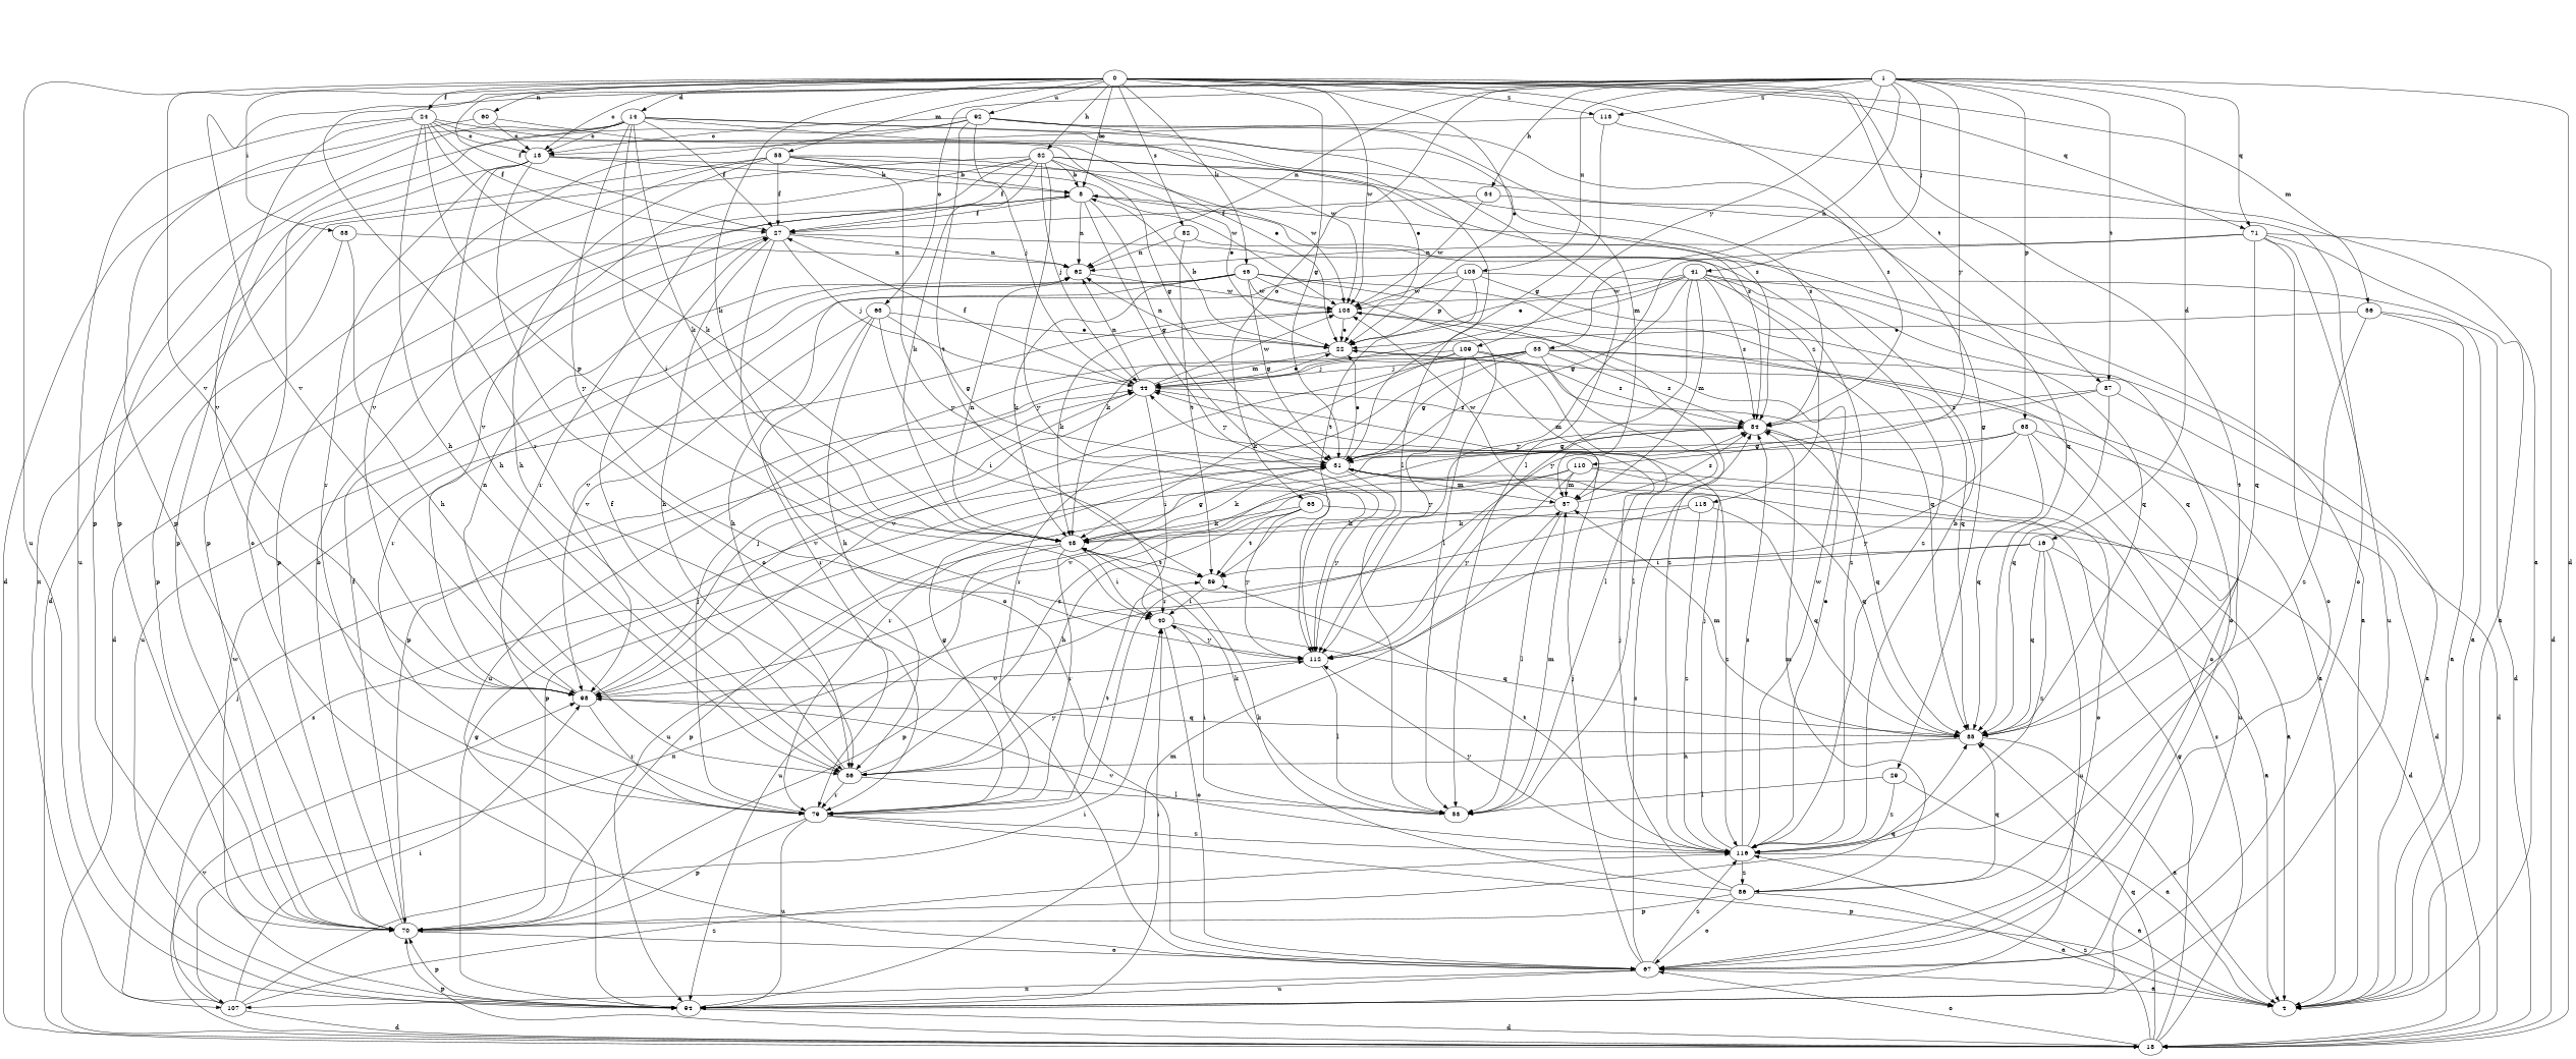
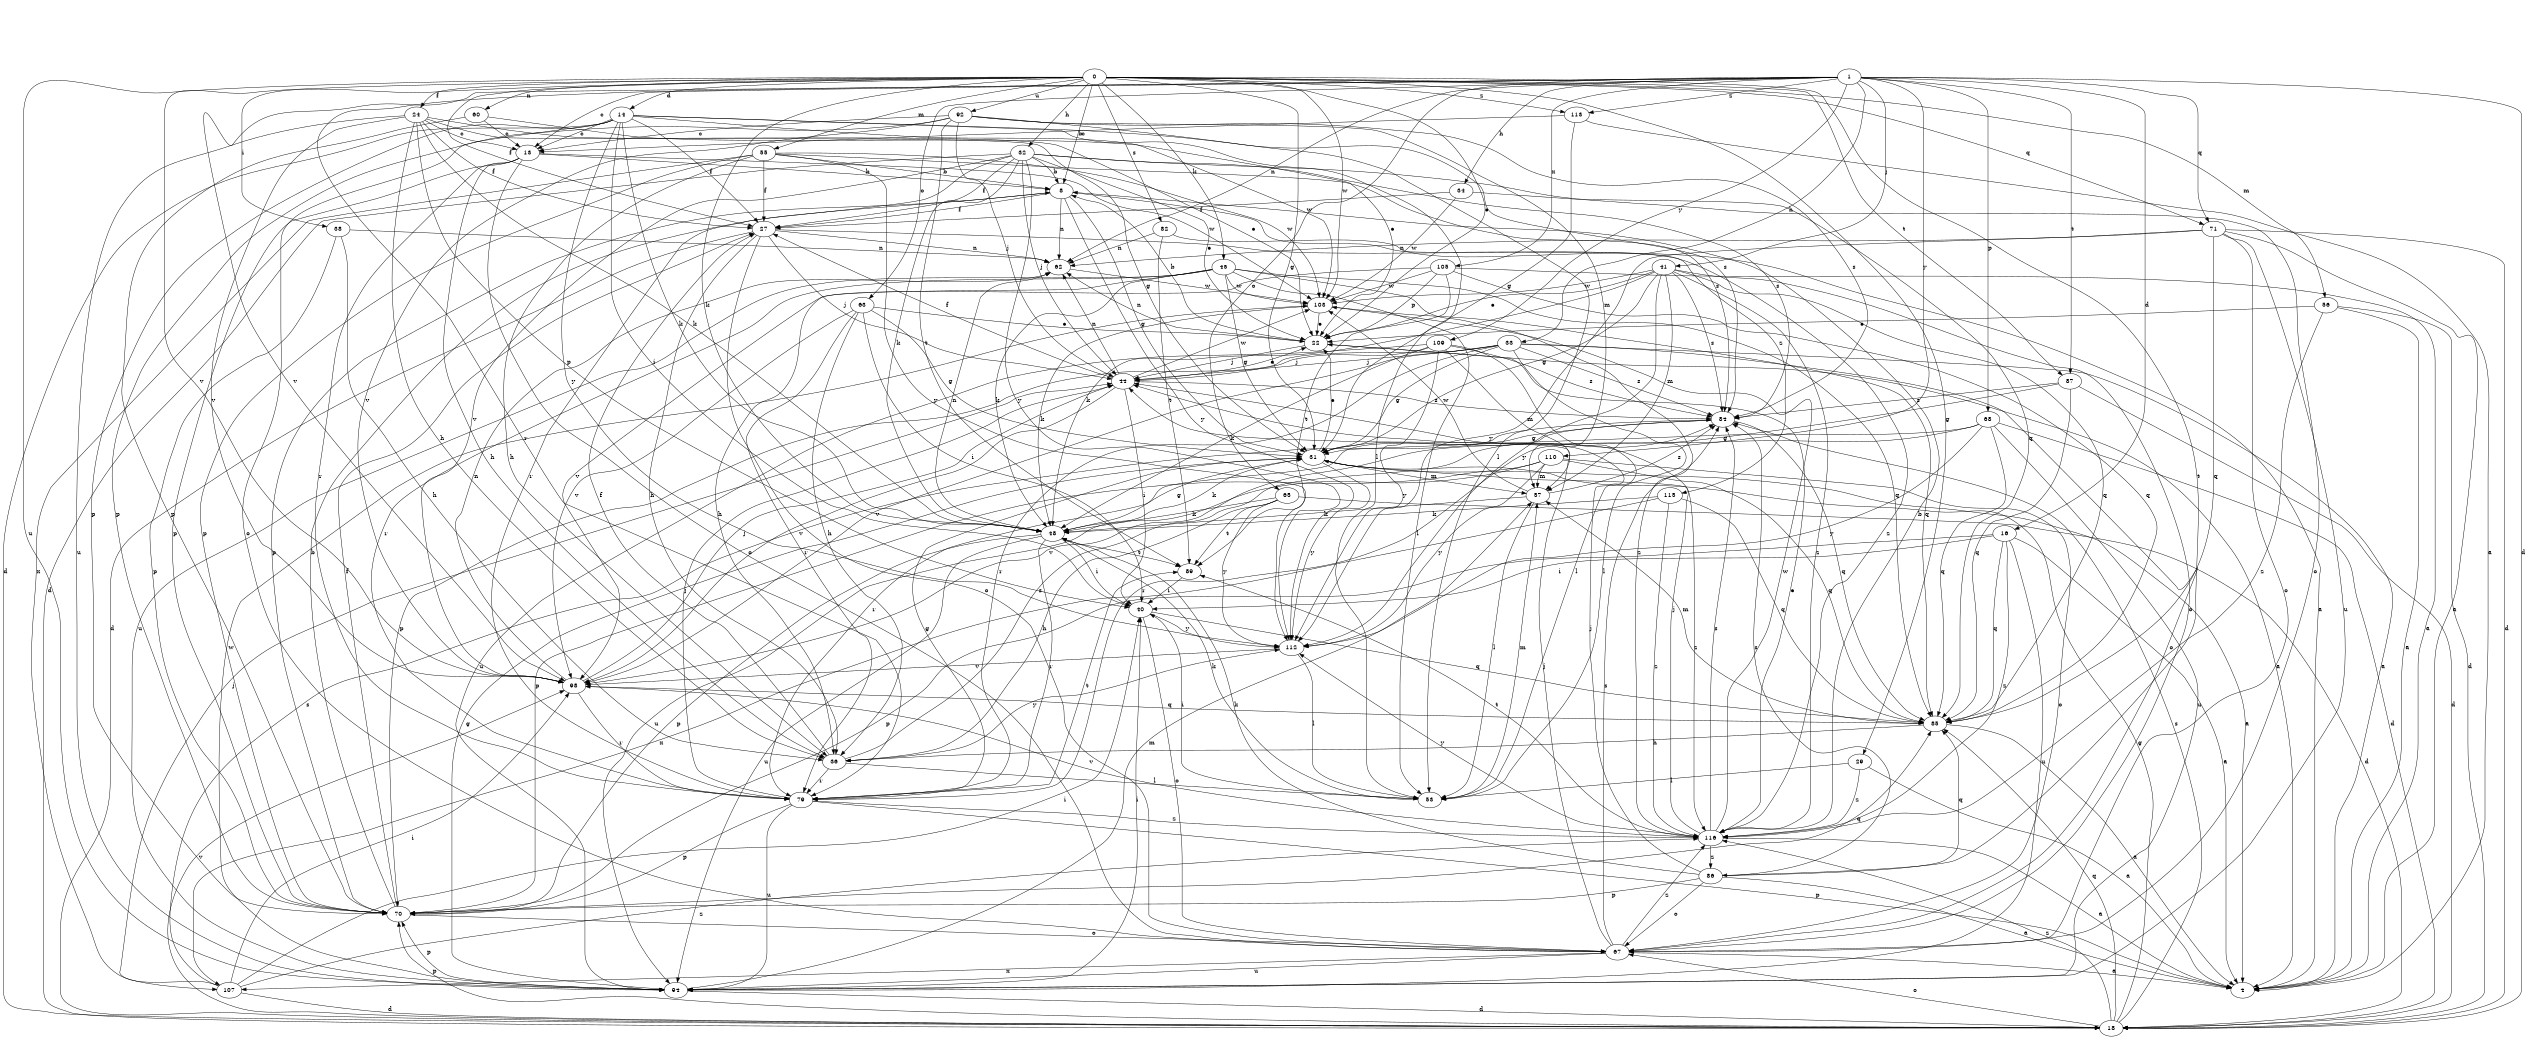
  strict digraph {
    fontname="DejaVu Serif"
    node [fontname="DejaVu Serif"]
    edge [fontname="DejaVu Serif"]
    0
    8
    14
    22
    24
    27
    29
    31
    32
    38
    45
    48
    55
    56
    60
    71
    82
    86
    87
    92
    94
    98
    103
    113
    62
    70
    112
    115
    13
    18
    67
    40
    53
    84
    4
    44
    36
    116
    57
    79
    n41 [label=85]
    89
    107
    1
    16
    33
    34
    41
    63
    65
    68
    105
    109
    110
    0 -> 8 [label=b]
    0 -> 14 [label=d]
    0 -> 22 [label=e]
    0 -> 24 [label=f]
    0 -> 27 [label=f]
    0 -> 29 [label=g]
    0 -> 31 [label=g]
    0 -> 32 [label=h]
    0 -> 38 [label=i]
    0 -> 45 [label=k]
    0 -> 48 [label=k]
    0 -> 55 [label=m]
    0 -> 56 [label=m]
    0 -> 60 [label=n]
    0 -> 71 [label=q]
    0 -> 82 [label=s]
    0 -> 86 [label=t]
    0 -> 87 [label=t]
    0 -> 92 [label=u]
    0 -> 94 [label=u]
    0 -> 98 [label=v]
    0 -> 103 [label=w]
    0 -> 113 [label=z]
    8 -> 27 [label=f]
    8 -> 31 [label=g]
    8 -> 62 [label=n]
    8 -> 70 [label=p]
    8 -> 112 [label=y]
    8 -> 115 [label=z]
    14 -> 27 [label=f]
    14 -> 48 [label=k]
    14 -> 103 [label=w]
    14 -> 70 [label=p]
    14 -> 112 [label=y]
    14 -> 13 [label=c]
    14 -> 18 [label=d]
    14 -> 67 [label=o]
    14 -> 40 [label=i]
    14 -> 53 [label=l]
    14 -> 84 [label=s]
    22 -> 8 [label=b]
    22 -> 62 [label=n]
    22 -> 4 [label=a]
-   22 -> 44 [label=m]
+   22 -> 44 [label=j]
    24 -> 22 [label=e]
    24 -> 27 [label=f]
    24 -> 31 [label=g]
    24 -> 48 [label=k]
    24 -> 94 [label=u]
    24 -> 98 [label=v]
    24 -> 13 [label=c]
    24 -> 40 [label=p]
    24 -> 36 [label=h]
    27 -> 62 [label=n]
    27 -> 18 [label=d]
    27 -> 67 [label=o]
    27 -> 4 [label=a]
    27 -> 44 [label=j]
    27 -> 36 [label=h]
    29 -> 53 [label=l]
    29 -> 4 [label=a]
    29 -> 116 [label=z]
    31 -> 22 [label=e]
    31 -> 48 [label=k]
    31 -> 112 [label=y]
    31 -> 4 [label=a]
    31 -> 116 [label=z]
    31 -> 57 [label=m]
    32 -> 8 [label=b]
    32 -> 22 [label=e]
    32 -> 27 [label=f]
    32 -> 48 [label=k]
    32 -> 98 [label=v]
    32 -> 112 [label=y]
    32 -> 18 [label=d]
    32 -> 84 [label=s]
    32 -> 44 [label=j]
    32 -> 79 [label=r]
    32 -> n41 [label=q]
    38 -> 62 [label=n]
    38 -> 70 [label=p]
    38 -> 36 [label=h]
    45 -> 31 [label=g]
    45 -> 48 [label=k]
    45 -> 94 [label=u]
    45 -> 103 [label=w]
    45 -> 53 [label=l]
    45 -> 36 [label=h]
    45 -> 116 [label=z]
    45 -> 79 [label=r]
    45 -> n41 [label=q]
    48 -> 31 [label=g]
    48 -> 94 [label=u]
    48 -> 62 [label=n]
    48 -> 70 [label=p]
    48 -> 40 [label=i]
    48 -> 79 [label=r]
    48 -> 89 [label=t]
    55 -> 8 [label=b]
    55 -> 27 [label=f]
    55 -> 103 [label=w]
    55 -> 70 [label=p]
    55 -> 112 [label=y]
    55 -> 84 [label=s]
    55 -> 36 [label=h]
    55 -> 107 [label=x]
    56 -> 22 [label=e]
    56 -> 18 [label=d]
    56 -> 4 [label=a]
    56 -> 116 [label=z]
    60 -> 22 [label=e]
    60 -> 70 [label=p]
    60 -> 13 [label=c]
    71 -> 94 [label=u]
    71 -> 62 [label=n]
    71 -> 112 [label=y]
    71 -> 18 [label=d]
    71 -> 67 [label=o]
    71 -> 4 [label=a]
    71 -> n41 [label=q]
    82 -> 62 [label=n]
    82 -> 116 [label=z]
    82 -> 89 [label=t]
    86 -> 48 [label=k]
    86 -> 70 [label=p]
    86 -> 67 [label=o]
-   86 -> 84 [label=m]
+   86 -> 84 [label=s]
    86 -> 4 [label=a]
    86 -> 44 [label=j]
    86 -> n41 [label=q]
    87 -> 18 [label=d]
    87 -> 84 [label=s]
    87 -> 79 [label=r]
    87 -> n41 [label=q]
    92 -> 98 [label=v]
    92 -> 70 [label=p]
    92 -> 13 [label=c]
    92 -> 53 [label=l]
    92 -> 84 [label=s]
    92 -> 44 [label=j]
    92 -> 57 [label=m]
    92 -> 89 [label=t]
    94 -> 31 [label=g]
    94 -> 103 [label=w]
    94 -> 70 [label=p]
    94 -> 18 [label=d]
    94 -> 40 [label=i]
    94 -> 57 [label=m]
    98 -> 62 [label=n]
    98 -> 44 [label=j]
    98 -> 79 [label=r]
    98 -> n41 [label=q]
    103 -> 22 [label=e]
    103 -> 48 [label=k]
    103 -> n41 [label=q]
    113 -> 31 [label=g]
    113 -> 13 [label=c]
    113 -> 4 [label=a]
    62 -> 103 [label=w]
    70 -> 8 [label=b]
    70 -> 27 [label=f]
    70 -> 67 [label=o]
    70 -> n41 [label=q]
    112 -> 98 [label=v]
    112 -> 53 [label=l]
    115 -> 48 [label=k]
    115 -> 116 [label=z]
    115 -> n41 [label=q]
    115 -> 107 [label=x]
    13 -> 8 [label=b]
    13 -> 103 [label=w]
    13 -> 70 [label=p]
    13 -> 67 [label=o]
    13 -> 36 [label=h]
    13 -> 79 [label=r]
    18 -> 31 [label=g]
    18 -> 98 [label=v]
    18 -> 70 [label=p]
    18 -> 67 [label=o]
    18 -> 84 [label=s]
    18 -> 116 [label=z]
    18 -> n41 [label=q]
    67 -> 94 [label=u]
    67 -> 84 [label=s]
    67 -> 4 [label=a]
    67 -> 44 [label=j]
    67 -> 116 [label=z]
    67 -> 107 [label=x]
    40 -> 112 [label=y]
    40 -> 67 [label=o]
    40 -> n41 [label=q]
    53 -> 48 [label=k]
    53 -> 40 [label=i]
    53 -> 57 [label=m]
    84 -> 31 [label=g]
    84 -> 79 [label=r]
    84 -> n41 [label=q]
    44 -> 22 [label=e]
    44 -> 27 [label=f]
    44 -> 98 [label=v]
    44 -> 103 [label=w]
    44 -> 62 [label=n]
    44 -> 40 [label=i]
    44 -> 84 [label=s]
    36 -> 27 [label=f]
    36 -> 112 [label=y]
    36 -> 53 [label=l]
    36 -> 84 [label=s]
    36 -> 79 [label=r]
    116 -> 8 [label=b]
    116 -> 22 [label=e]
    116 -> 86 [label=z]
    116 -> 98 [label=v]
    116 -> 103 [label=w]
    116 -> 112 [label=y]
    116 -> 84 [label=s]
    116 -> 4 [label=a]
    116 -> 44 [label=j]
    116 -> 89 [label=t]
    57 -> 48 [label=k]
    57 -> 103 [label=w]
    57 -> 53 [label=l]
    57 -> 84 [label=s]
    79 -> 31 [label=g]
    79 -> 94 [label=u]
    79 -> 70 [label=p]
    79 -> 4 [label=p]
    79 -> 44 [label=j]
    79 -> 116 [label=z]
    79 -> 89 [label=t]
    n41 -> 4 [label=a]
    n41 -> 36 [label=h]
    n41 -> 57 [label=m]
    89 -> 40 [label=i]
    107 -> 98 [label=i]
    107 -> 18 [label=d]
    107 -> 40 [label=i]
    107 -> 84 [label=s]
    107 -> 44 [label=j]
    107 -> 116 [label=z]
    1 -> 71 [label=q]
    1 -> 87 [label=t]
    1 -> 98 [label=v]
    1 -> 113 [label=z]
    1 -> 62 [label=n]
    1 -> 13 [label=c]
    1 -> 18 [label=d]
    1 -> 79 [label=r]
    1 -> 16 [label=d]
    1 -> 33 [label=h]
    1 -> 34 [label=h]
    1 -> 41 [label=j]
    1 -> 63 [label=o]
    1 -> 65 [label=o]
    1 -> 68 [label=p]
    1 -> 105 [label=x]
    1 -> 109 [label=y]
    1 -> 110 [label=y]
    16 -> 94 [label=u]
    16 -> 70 [label=p]
-   16 -> 89 [label=i]
+   16 -> 40 [label=i]
    16 -> 4 [label=a]
    16 -> 116 [label=z]
    16 -> n41 [label=q]
    33 -> 31 [label=g]
    33 -> 98 [label=v]
    33 -> 70 [label=p]
    33 -> 67 [label=o]
    33 -> 53 [label=l]
    33 -> 84 [label=s]
    33 -> 4 [label=a]
    33 -> 44 [label=j]
    33 -> 79 [label=r]
    34 -> 27 [label=f]
    34 -> 103 [label=w]
    34 -> 67 [label=o]
    41 -> 22 [label=e]
    41 -> 31 [label=g]
    41 -> 48 [label=k]
    41 -> 103 [label=w]
    41 -> 112 [label=y]
    41 -> 67 [label=o]
    41 -> 84 [label=s]
    41 -> 116 [label=z]
    41 -> 57 [label=m]
    41 -> n41 [label=q]
    63 -> 22 [label=e]
    63 -> 31 [label=g]
    63 -> 98 [label=v]
    63 -> 40 [label=i]
    63 -> 36 [label=h]
    63 -> 79 [label=r]
    65 -> 48 [label=k]
    65 -> 112 [label=y]
    65 -> 18 [label=d]
    65 -> 36 [label=h]
    65 -> 89 [label=t]
    68 -> 31 [label=g]
    68 -> 94 [label=u]
    68 -> 98 [label=v]
    68 -> 112 [label=y]
    68 -> 18 [label=d]
    68 -> n41 [label=q]
    105 -> 22 [label=p]
    105 -> 98 [label=v]
    105 -> 103 [label=w]
    105 -> 4 [label=a]
    105 -> n41 [label=q]
    105 -> 89 [label=t]
    109 -> 48 [label=k]
    109 -> 94 [label=u]
    109 -> 112 [label=y]
    109 -> 53 [label=l]
    109 -> 84 [label=s]
    109 -> 44 [label=j]
    109 -> 57 [label=m]
    110 -> 94 [label=u]
    110 -> 70 [label=p]
    110 -> 112 [label=y]
    110 -> 67 [label=o]
    110 -> 57 [label=m]
    110 -> n41 [label=q]
  }
